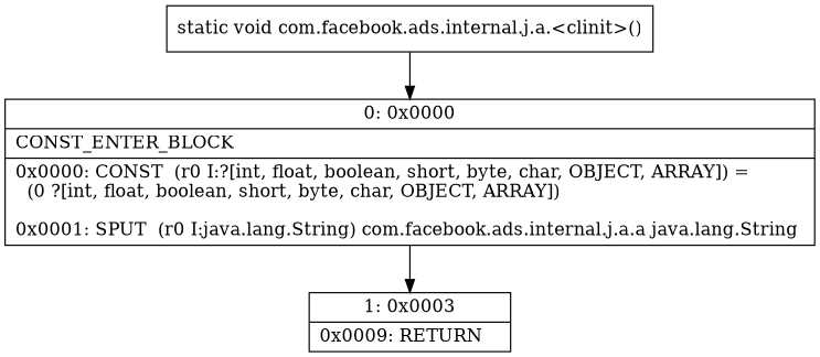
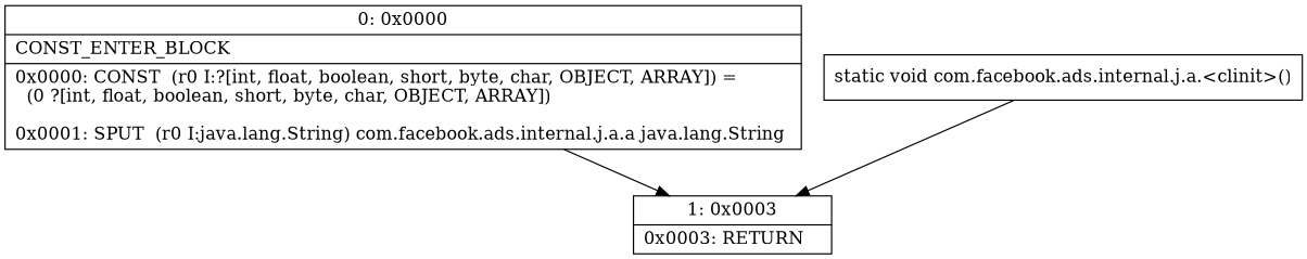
  digraph {
    node [shape=record]
    n1 [label="{0\:\ 0x0000|CONST_ENTER_BLOCK\l|0x0000: CONST  (r0 I:?[int, float, boolean, short, byte, char, OBJECT, ARRAY]) = \l  (0 ?[int, float, boolean, short, byte, char, OBJECT, ARRAY])\l \l0x0001: SPUT  (r0 I:java.lang.String) com.facebook.ads.internal.j.a.a java.lang.String \l}"]
-   n2 [label="{1\:\ 0x0003|0x0009: RETURN   \l}"]
+   n2 [label="{1\:\ 0x0003|0x0003: RETURN   \l}"]
    n3 [label="{static void com.facebook.ads.internal.j.a.\<clinit\>() }"]
    n1 -> n2
-   n3 -> n1
+   n3 -> n2
  }
